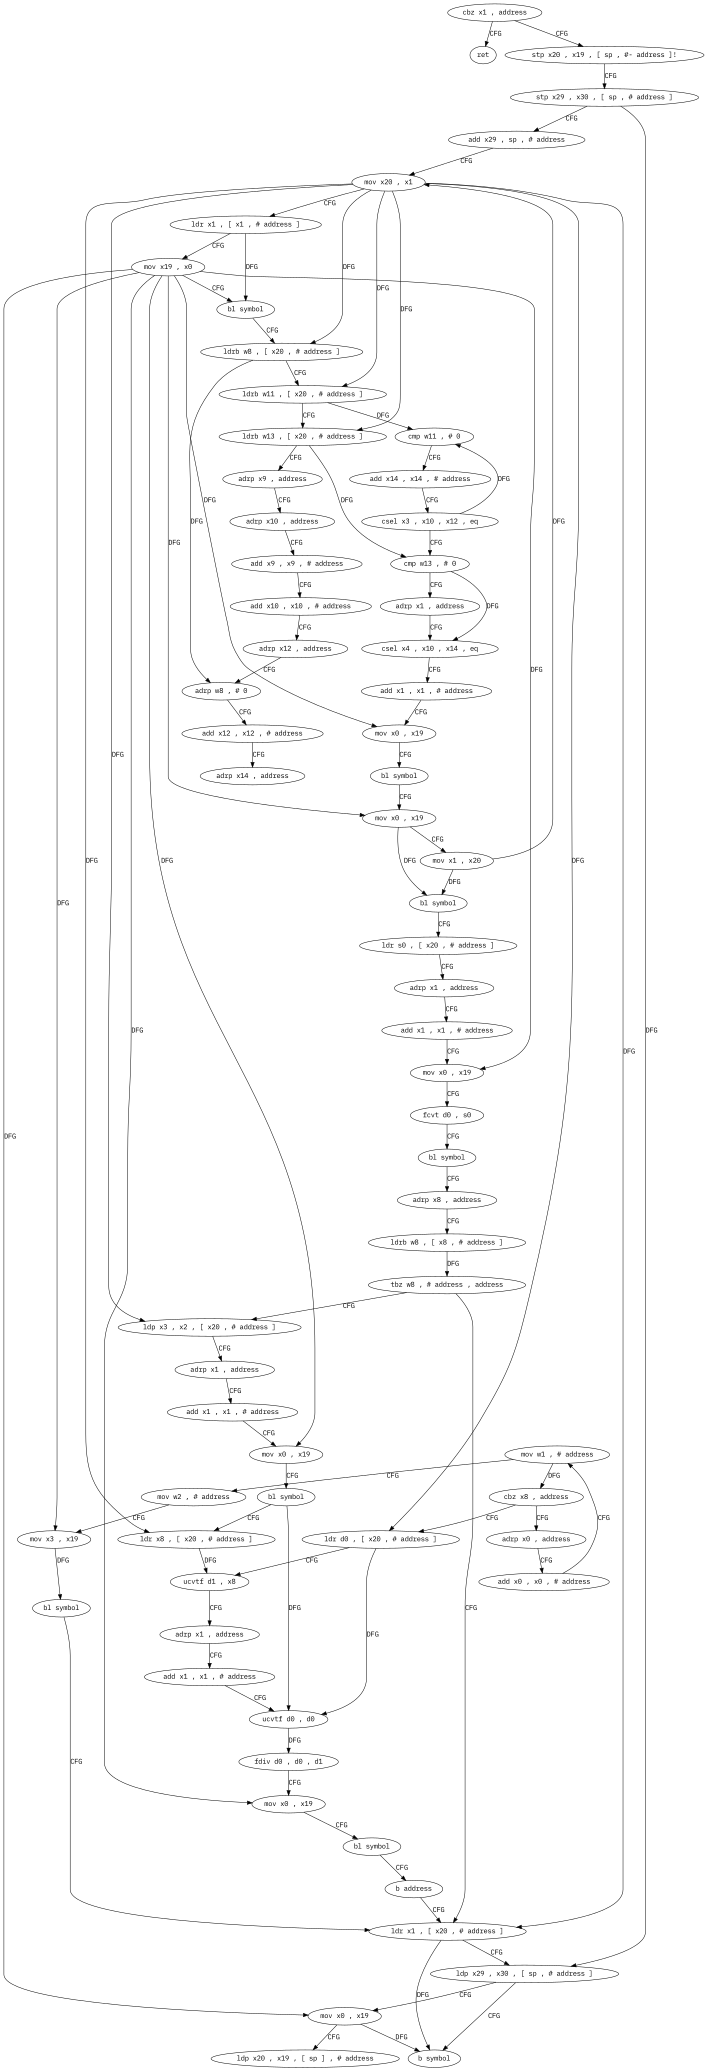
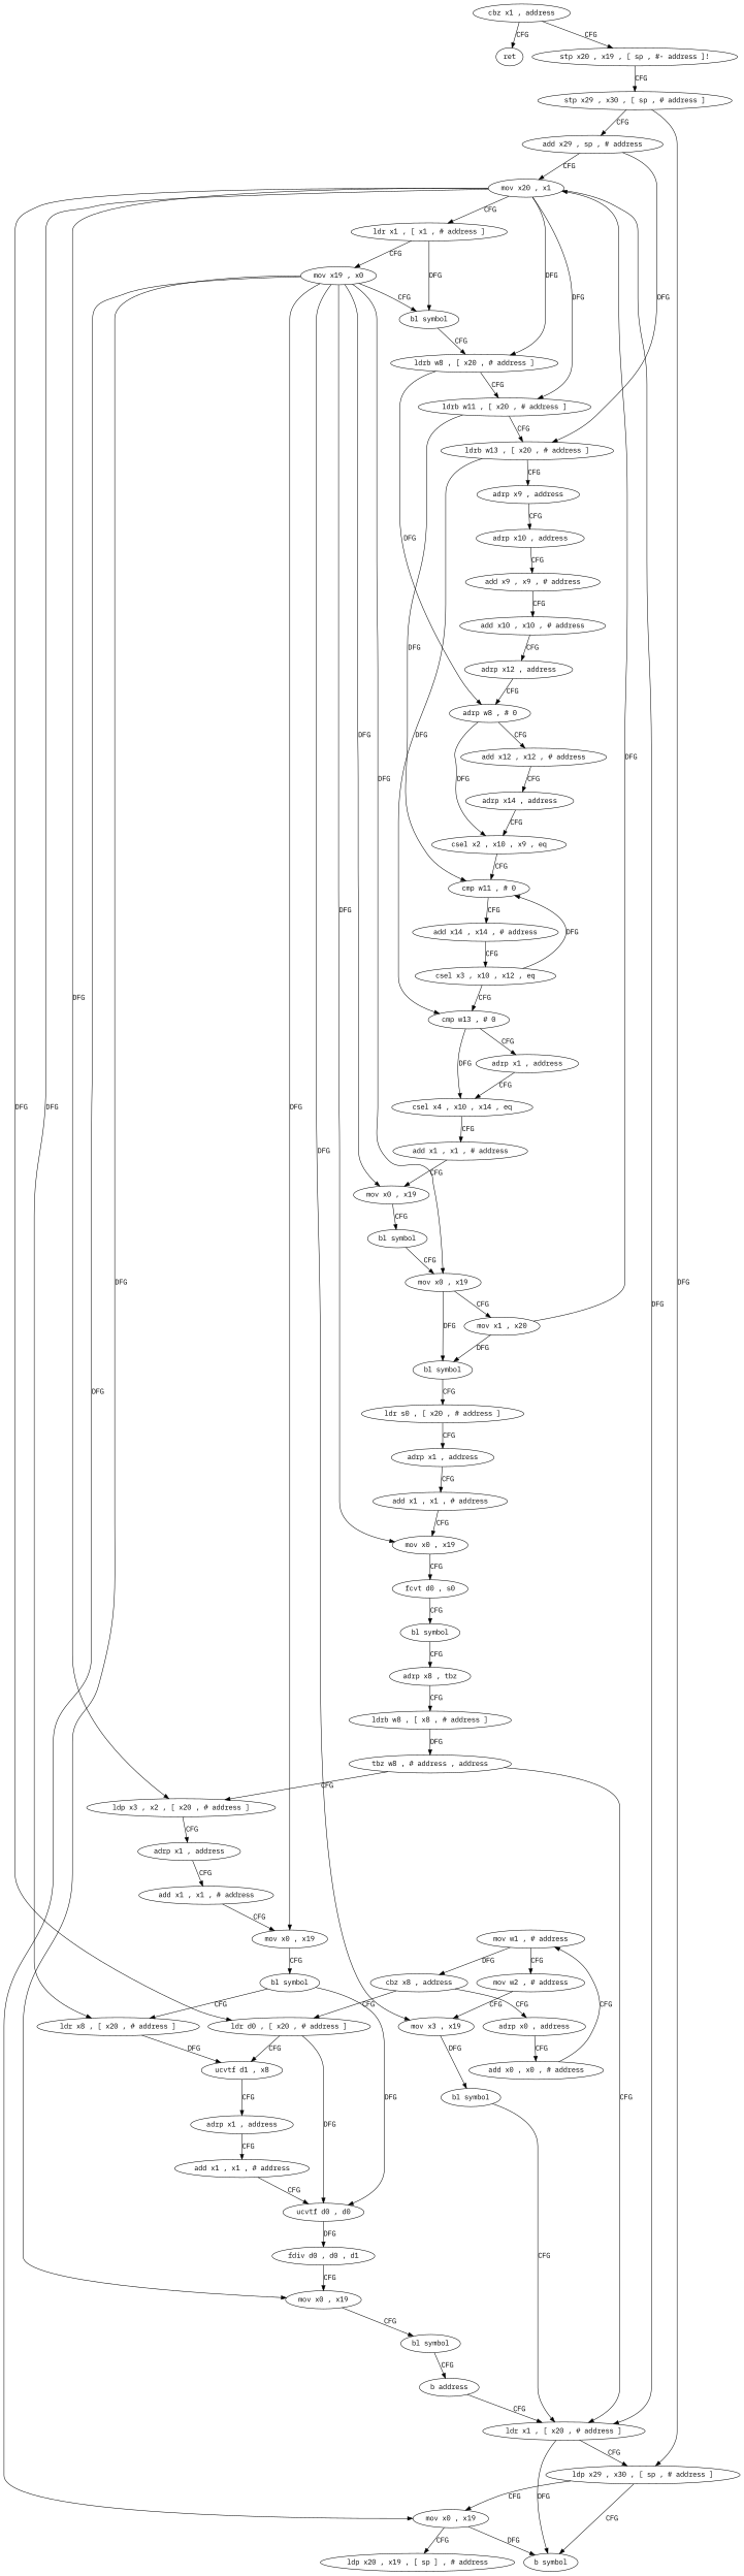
  digraph {
    fontname="IBM Plex Mono"
    node [fontname="IBM Plex Mono"]
    edge [fontname="IBM Plex Mono"]
    n1 [label="cbz x1 , address"]
    n2 [label=ret]
    n3 [label="stp x20 , x19 , [ sp , #- address ]!"]
    n4 [label="stp x29 , x30 , [ sp , # address ]"]
    n5 [label="add x29 , sp , # address"]
    n6 [label="ldp x29 , x30 , [ sp , # address ]"]
    n7 [label="mov x20 , x1"]
    n8 [label="mov x0 , x19"]
    n9 [label="b symbol"]
    n10 [label="ldr x1 , [ x1 , # address ]"]
    n11 [label="ldrb w8 , [ x20 , # address ]"]
    n12 [label="ldrb w11 , [ x20 , # address ]"]
    n13 [label="ldrb w13 , [ x20 , # address ]"]
    n14 [label="ldr x1 , [ x20 , # address ]"]
    n15 [label="ldp x3 , x2 , [ x20 , # address ]"]
    n16 [label="ldr x8 , [ x20 , # address ]"]
    n17 [label="ldr d0 , [ x20 , # address ]"]
    n18 [label="mov x19 , x0"]
    n19 [label="bl symbol"]
    n20 [label="adrp w8 , # 0"]
    n21 [label="cmp w11 , # 0"]
    n22 [label="adrp x9 , address"]
    n23 [label="cmp w13 , # 0"]
    n24 [label="mov x1 , x20"]
    n25 [label="bl symbol"]
    n26 [label="adrp x1 , address"]
    n27 [label="ucvtf d1 , x8"]
    n28 [label="ucvtf d0 , d0"]
    n29 [label="mov x0 , x19"]
    n30 [label="mov x0 , x19"]
    n31 [label="mov x0 , x19"]
    n32 [label="mov x0 , x19"]
    n33 [label="mov x3 , x19"]
    n34 [label="mov x0 , x19"]
    n35 [label="bl symbol"]
    n36 [label="fcvt d0 , s0"]
    n37 [label="ldp x20 , x19 , [ sp ] , # address"]
    n38 [label="bl symbol"]
    n39 [label="bl symbol"]
    n40 [label="bl symbol"]
    n41 [label="add x12 , x12 , # address"]
+   n42 [label="csel x2 , x10 , x9 , eq"]
    n43 [label="add x14 , x14 , # address"]
    n44 [label="adrp x10 , address"]
    n45 [label="adrp x1 , address"]
    n46 [label="csel x4 , x10 , x14 , eq"]
    n47 [label="add x9 , x9 , # address"]
    n48 [label="add x10 , x10 , # address"]
    n49 [label="adrp x12 , address"]
    n50 [label="adrp x14 , address"]
    n51 [label="csel x3 , x10 , x12 , eq"]
    n52 [label="add x1 , x1 , # address"]
    n53 [label="ldr s0 , [ x20 , # address ]"]
    n54 [label="adrp x1 , address"]
    n55 [label="add x1 , x1 , # address"]
    n56 [label="bl symbol"]
-   n57 [label="adrp x8 , address"]
+   n57 [label="adrp x8 , tbz"]
    n58 [label="ldrb w8 , [ x8 , # address ]"]
    n59 [label="tbz w8 , # address , address"]
    n60 [label="add x1 , x1 , # address"]
    n61 [label="fdiv d0 , d0 , d1"]
    n62 [label="cbz x8 , address"]
    n63 [label="adrp x0 , address"]
    n64 [label="adrp x1 , address"]
    n65 [label="add x0 , x0 , # address"]
    n66 [label="mov w1 , # address"]
    n67 [label="mov w2 , # address"]
    n68 [label="add x1 , x1 , # address"]
    n69 [label="b address"]
    n1 -> n2 [label=CFG]
    n1 -> n3 [label=CFG]
    n3 -> n4 [label=CFG]
    n4 -> n5 [label=CFG]
    n4 -> n6 [label=DFG]
    n5 -> n7 [label=CFG]
    n6 -> n8 [label=CFG]
    n6 -> n9 [label=CFG]
    n7 -> n10 [label=CFG]
    n7 -> n11 [label=DFG]
    n7 -> n12 [label=DFG]
-   n7 -> n13 [label=DFG]
+   n5 -> n13 [label=DFG]
    n7 -> n14 [label=DFG]
    n7 -> n15 [label=DFG]
    n7 -> n16 [label=DFG]
    n7 -> n17 [label=DFG]
    n8 -> n9 [label=DFG]
    n8 -> n37 [label=CFG]
    n10 -> n18 [label=CFG]
    n10 -> n19 [label=DFG]
    n11 -> n12 [label=CFG]
    n11 -> n20 [label=DFG]
    n12 -> n13 [label=CFG]
    n12 -> n21 [label=DFG]
    n13 -> n22 [label=CFG]
    n13 -> n23 [label=DFG]
    n14 -> n6 [label=CFG]
    n14 -> n9 [label=DFG]
    n15 -> n26 [label=CFG]
    n16 -> n27 [label=DFG]
    n17 -> n27 [label=CFG]
    n17 -> n28 [label=DFG]
    n18 -> n8 [label=DFG]
    n18 -> n19 [label=CFG]
    n18 -> n29 [label=DFG]
    n18 -> n30 [label=DFG]
    n18 -> n31 [label=DFG]
    n18 -> n32 [label=DFG]
    n18 -> n33 [label=DFG]
    n18 -> n34 [label=DFG]
    n19 -> n11 [label=CFG]
    n20 -> n41 [label=CFG]
+   n20 -> n42 [label=DFG]
    n21 -> n43 [label=CFG]
    n22 -> n44 [label=CFG]
    n23 -> n45 [label=CFG]
    n23 -> n46 [label=DFG]
    n24 -> n7 [label=DFG]
    n24 -> n25 [label=DFG]
    n25 -> n53 [label=CFG]
    n26 -> n60 [label=CFG]
    n27 -> n64 [label=CFG]
    n28 -> n61 [label=DFG]
    n29 -> n35 [label=CFG]
    n30 -> n24 [label=CFG]
    n30 -> n25 [label=DFG]
    n31 -> n36 [label=CFG]
    n32 -> n38 [label=CFG]
    n33 -> n39 [label=DFG]
    n34 -> n40 [label=CFG]
    n35 -> n30 [label=CFG]
    n36 -> n56 [label=CFG]
    n38 -> n16 [label=CFG]
    n38 -> n28 [label=DFG]
    n39 -> n14 [label=CFG]
    n40 -> n69 [label=CFG]
    n41 -> n50 [label=CFG]
+   n42 -> n21 [label=CFG]
    n43 -> n51 [label=CFG]
    n44 -> n47 [label=CFG]
    n45 -> n46 [label=CFG]
    n46 -> n52 [label=CFG]
    n47 -> n48 [label=CFG]
    n48 -> n49 [label=CFG]
    n49 -> n20 [label=CFG]
+   n50 -> n42 [label=CFG]
    n51 -> n21 [label=DFG]
    n51 -> n23 [label=CFG]
    n52 -> n29 [label=CFG]
    n53 -> n54 [label=CFG]
    n54 -> n55 [label=CFG]
    n55 -> n31 [label=CFG]
    n56 -> n57 [label=CFG]
    n57 -> n58 [label=CFG]
    n58 -> n59 [label=DFG]
    n59 -> n14 [label=CFG]
    n59 -> n15 [label=CFG]
    n60 -> n32 [label=CFG]
    n61 -> n34 [label=CFG]
    n62 -> n17 [label=CFG]
    n62 -> n63 [label=CFG]
    n63 -> n65 [label=CFG]
    n64 -> n68 [label=CFG]
    n65 -> n66 [label=CFG]
    n66 -> n62 [label=DFG]
    n66 -> n67 [label=CFG]
    n67 -> n33 [label=CFG]
    n68 -> n28 [label=CFG]
    n69 -> n14 [label=CFG]
  }
